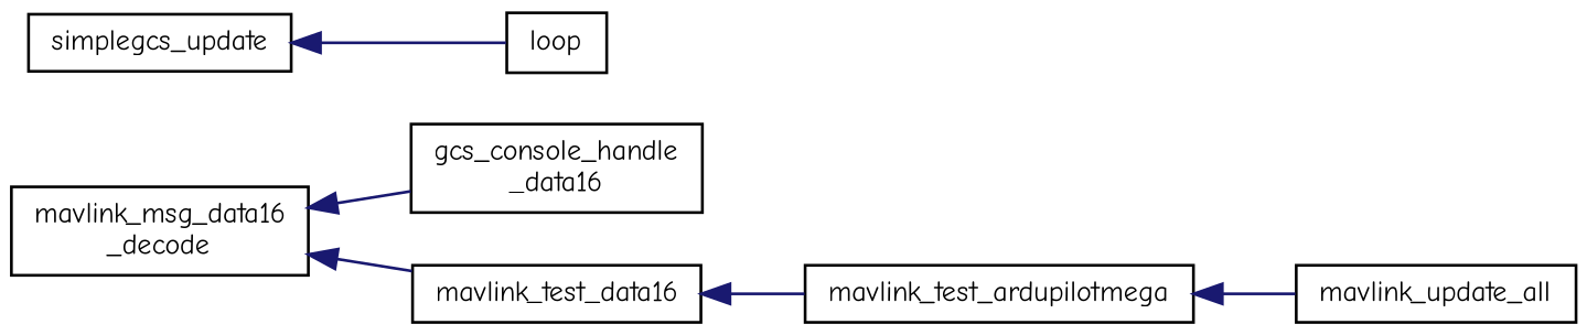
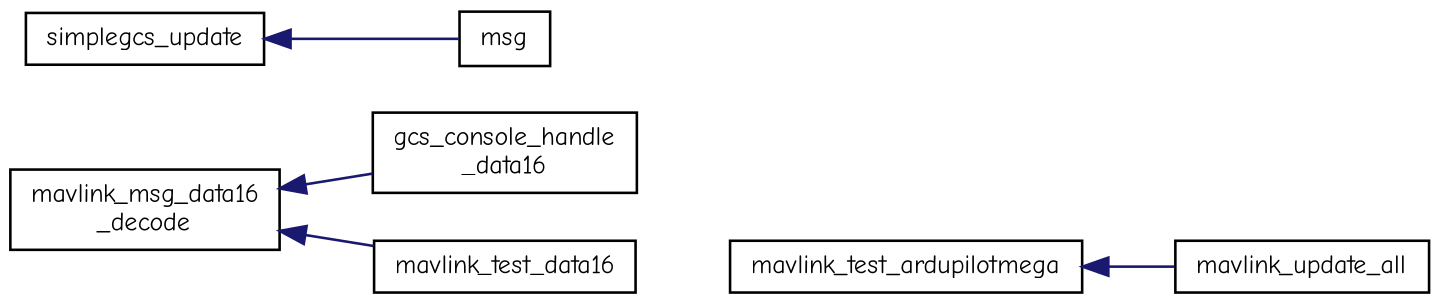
  digraph {
    fontname="Comic Neue"
    rankdir=LR
    node [color=black fillcolor=white fontname="Comic Neue" fontsize=10 shape=record style=filled]
    edge [color=midnightblue dir=back fontname="Comic Neue" fontsize=10 labelfontname=Helvetica labelfontsize=10 style=solid]
    n1 [height=0.2 label="mavlink_msg_data16\l_decode" width=0.4]
    n2 [height=0.2 label="gcs_console_handle\l_data16" width=0.4]
    n3 [height=0.2 label=mavlink_test_data16 width=0.4]
    n4 [height=0.2 label=mavlink_test_ardupilotmega width=0.4]
    n5 [height=0.2 label=simplegcs_update width=0.4]
-   n6 [height=0.2 label=loop width=0.4]
+   n6 [height=0.2 label=msg width=0.4]
    n7 [height=0.2 label=mavlink_update_all width=0.4]
    n1 -> n2
    n1 -> n3
-   n3 -> n4
    n4 -> n7
    n5 -> n6
  }
